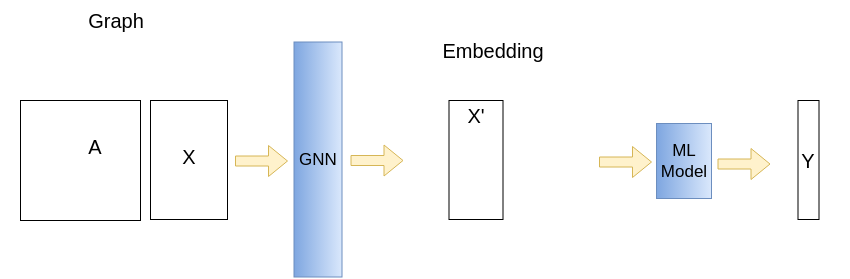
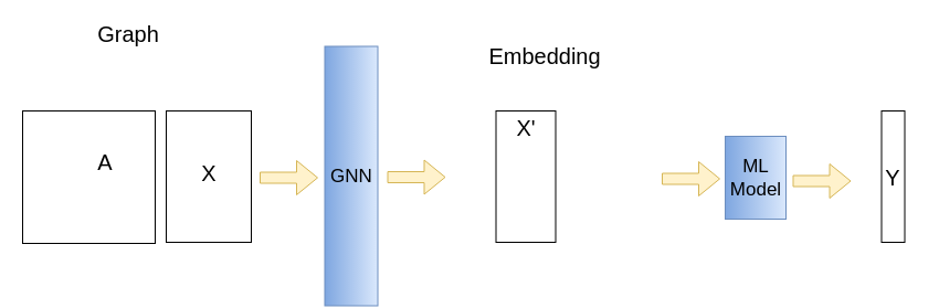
  <mxCell id="0" />
  <mxCell id="1" parent="0" />
  <mxCell id="2" value="" style="rounded=0;whiteSpace=wrap;html=1;" vertex="1" parent="1"><mxGeometry x="797.5" y="100" width="21" height="119" as="geometry" /></mxCell>
  <mxCell id="3" value="" style="rounded=0;whiteSpace=wrap;html=1;rotation=90;gradientColor=#7ea6e0;fillColor=#dae8fc;strokeColor=#6c8ebf;" parent="1" vertex="1"><mxGeometry x="200" y="135" width="235" height="48" as="geometry" /></mxCell>
  <mxCell id="4" value="" style="shape=flexArrow;endArrow=classic;html=1;fillColor=#fff2cc;strokeColor=#d6b656;" parent="1" edge="1"><mxGeometry width="50" height="50" relative="1" as="geometry"><mxPoint x="234.5" y="160.5" as="sourcePoint" /><mxPoint x="287.5" y="160.5" as="targetPoint" /></mxGeometry></mxCell>
- <mxCell id="5" value="&lt;font style=&quot;font-size: 20px&quot;&gt;Graph&lt;/font&gt;" style="text;html=1;strokeColor=none;fillColor=none;align=center;verticalAlign=middle;whiteSpace=wrap;rounded=0;" parent="1" vertex="1"><mxGeometry x="95.5" y="10" width="40" height="20" as="geometry" /></mxCell>
+ <mxCell id="5" value="&lt;font style=&quot;font-size: 20px&quot;&gt;Graph&lt;/font&gt;" style="text;html=1;strokeColor=none;fillColor=none;align=center;verticalAlign=middle;whiteSpace=wrap;rounded=0;" parent="1" vertex="1"><mxGeometry x="95.5" y="20" width="40" height="20" as="geometry" /></mxCell>
  <mxCell id="6" value="&lt;font style=&quot;font-size: 17px&quot;&gt;GNN&lt;/font&gt;" style="text;html=1;strokeColor=none;fillColor=none;align=center;verticalAlign=middle;whiteSpace=wrap;rounded=0;" parent="1" vertex="1"><mxGeometry x="297.5" y="150" width="40" height="20" as="geometry" /></mxCell>
  <mxCell id="7" value="" style="shape=flexArrow;endArrow=classic;html=1;fillColor=#fff2cc;strokeColor=#d6b656;" parent="1" edge="1"><mxGeometry width="50" height="50" relative="1" as="geometry"><mxPoint x="717" y="163.5" as="sourcePoint" /><mxPoint x="770" y="163.5" as="targetPoint" /></mxGeometry></mxCell>
  <mxCell id="8" value="&lt;font style=&quot;font-size: 20px&quot;&gt;Y&lt;/font&gt;" style="text;html=1;strokeColor=none;fillColor=none;align=center;verticalAlign=middle;whiteSpace=wrap;rounded=0;" parent="1" vertex="1"><mxGeometry x="788" y="149.5" width="40" height="20" as="geometry" /></mxCell>
  <mxCell id="9" value="" style="rounded=0;whiteSpace=wrap;html=1;rotation=90;gradientColor=#7ea6e0;fillColor=#dae8fc;strokeColor=#6c8ebf;" vertex="1" parent="1"><mxGeometry x="646" y="133" width="75" height="55" as="geometry" /></mxCell>
  <mxCell id="10" value="" style="shape=flexArrow;endArrow=classic;html=1;fillColor=#fff2cc;strokeColor=#d6b656;" edge="1" parent="1"><mxGeometry width="50" height="50" relative="1" as="geometry"><mxPoint x="598.5" y="161.5" as="sourcePoint" /><mxPoint x="651.5" y="161.5" as="targetPoint" /></mxGeometry></mxCell>
  <mxCell id="11" value="&lt;font style=&quot;font-size: 17px&quot;&gt;ML&lt;br&gt;Model&lt;br&gt;&lt;/font&gt;" style="text;html=1;strokeColor=none;fillColor=none;align=center;verticalAlign=middle;whiteSpace=wrap;rounded=0;" vertex="1" parent="1"><mxGeometry x="663.5" y="151" width="40" height="20" as="geometry" /></mxCell>
  <mxCell id="12" value="" style="shape=flexArrow;endArrow=classic;html=1;fillColor=#fff2cc;strokeColor=#d6b656;" edge="1" parent="1"><mxGeometry width="50" height="50" relative="1" as="geometry"><mxPoint x="350" y="160" as="sourcePoint" /><mxPoint x="403" y="160" as="targetPoint" /></mxGeometry></mxCell>
  <mxCell id="13" value="&lt;font style=&quot;font-size: 20px&quot;&gt;Embedding&lt;/font&gt;" style="text;html=1;strokeColor=none;fillColor=none;align=center;verticalAlign=middle;whiteSpace=wrap;rounded=0;" vertex="1" parent="1"><mxGeometry x="472.5" y="40" width="40" height="20" as="geometry" /></mxCell>
  <mxCell id="14" value="" style="rounded=0;whiteSpace=wrap;html=1;" vertex="1" parent="1"><mxGeometry x="448.5" y="100" width="54" height="119" as="geometry" /></mxCell>
  <mxCell id="15" value="&lt;font style=&quot;font-size: 20px&quot;&gt;X'&lt;/font&gt;" style="text;html=1;strokeColor=none;fillColor=none;align=center;verticalAlign=middle;whiteSpace=wrap;rounded=0;" vertex="1" parent="1"><mxGeometry x="455.5" y="104.5" width="40" height="20" as="geometry" /></mxCell>
  <mxCell id="16" value="" style="rounded=0;whiteSpace=wrap;html=1;" vertex="1" parent="1"><mxGeometry x="150" y="100" width="77" height="119" as="geometry" /></mxCell>
  <mxCell id="17" value="&lt;font style=&quot;font-size: 20px&quot;&gt;X&lt;/font&gt;" style="text;html=1;strokeColor=none;fillColor=none;align=center;verticalAlign=middle;whiteSpace=wrap;rounded=0;" vertex="1" parent="1"><mxGeometry x="168.5" y="146" width="40" height="20" as="geometry" /></mxCell>
  <mxCell id="18" value="" style="whiteSpace=wrap;html=1;aspect=fixed;" vertex="1" parent="1"><mxGeometry x="20" y="100" width="120" height="120" as="geometry" /></mxCell>
  <mxCell id="19" value="&lt;font style=&quot;font-size: 20px&quot;&gt;A&lt;/font&gt;" style="text;html=1;strokeColor=none;fillColor=none;align=center;verticalAlign=middle;whiteSpace=wrap;rounded=0;" vertex="1" parent="1"><mxGeometry x="75" y="136" width="40" height="20" as="geometry" /></mxCell>
